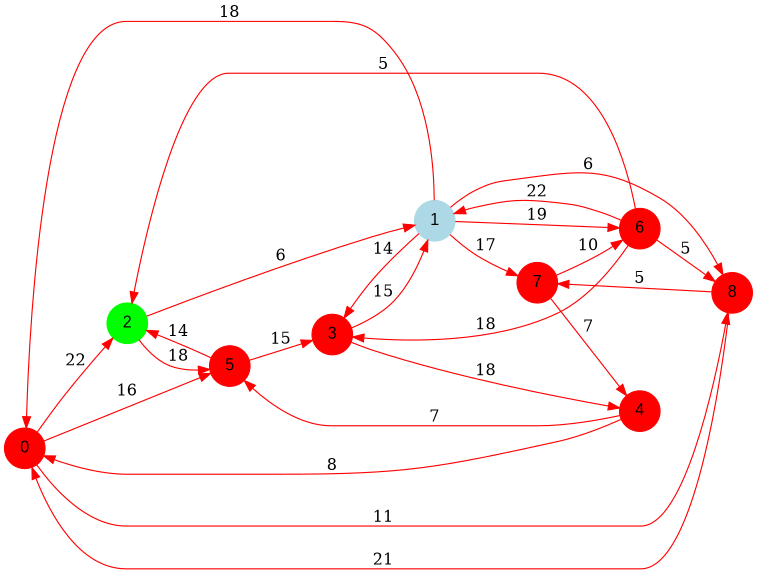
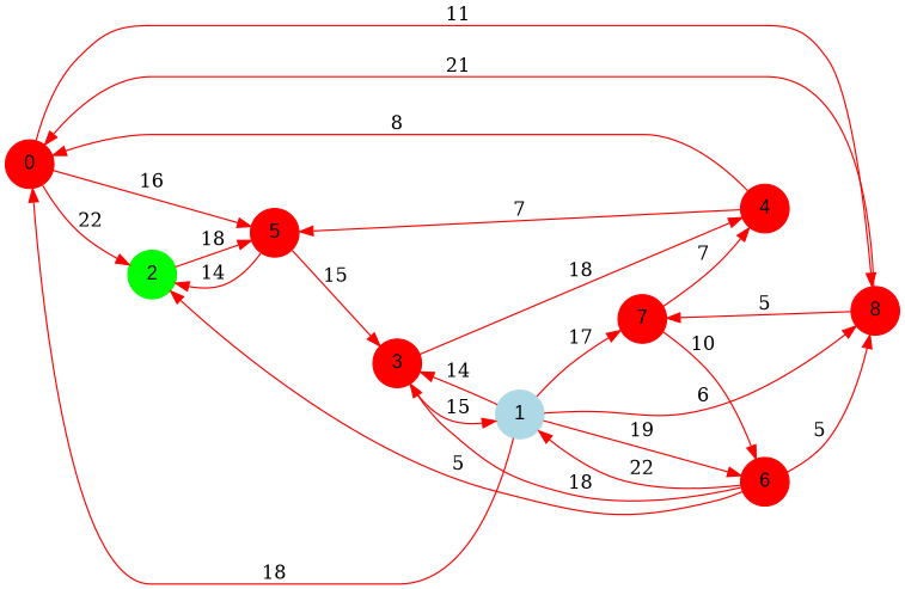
  digraph {
    rankdir=LR
    node [color=red fontname=Arial shape=circle style=filled]
    edge [color=red]
    0
    2 [color=green]
    5
    8
    1 [color=lightblue]
    3
    6
    7
    4
    0 -> 2 [label=22]
    0 -> 5 [label=16]
    0 -> 8 [label=11]
    2 -> 5 [label=18]
-   2 -> 1 [label=6]
    5 -> 2 [label=14]
    5 -> 3 [label=15]
    8 -> 0 [label=21]
    8 -> 7 [label=5]
    1 -> 0 [label=18]
    1 -> 8 [label=6]
    1 -> 3 [label=14]
    1 -> 6 [label=19]
    1 -> 7 [label=17]
    3 -> 1 [label=15]
    3 -> 4 [label=18]
    6 -> 2 [label=5]
    6 -> 8 [label=5]
    6 -> 1 [label=22]
    6 -> 3 [label=18]
    7 -> 6 [label=10]
    7 -> 4 [label=7]
    4 -> 0 [label=8]
    4 -> 5 [label=7]
  }
